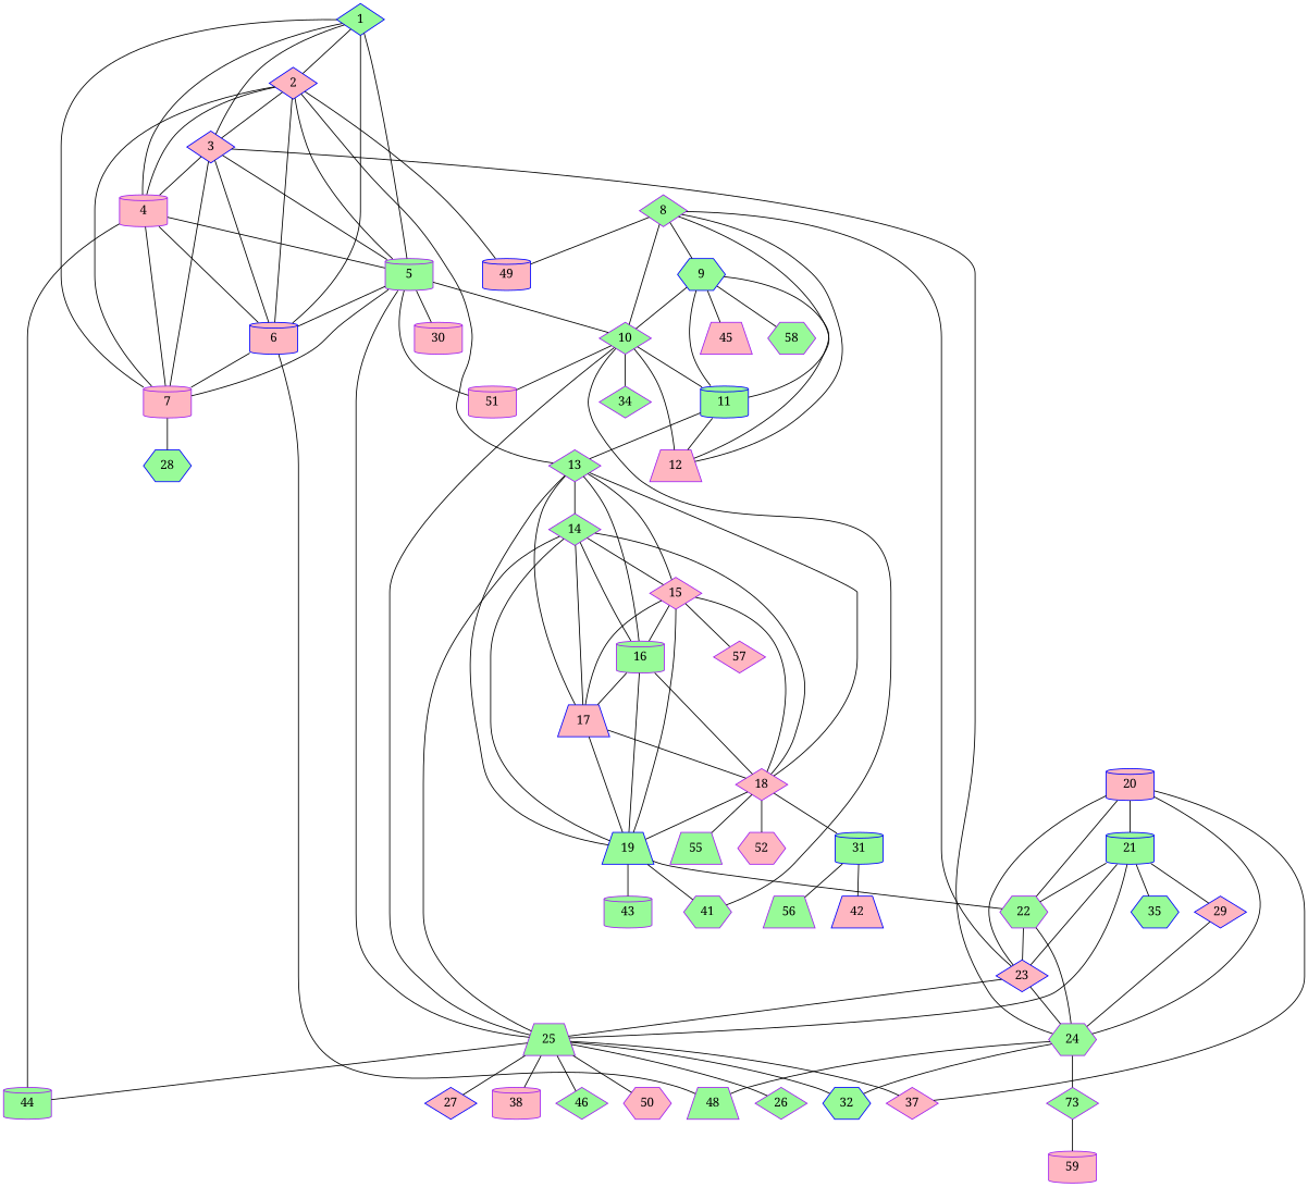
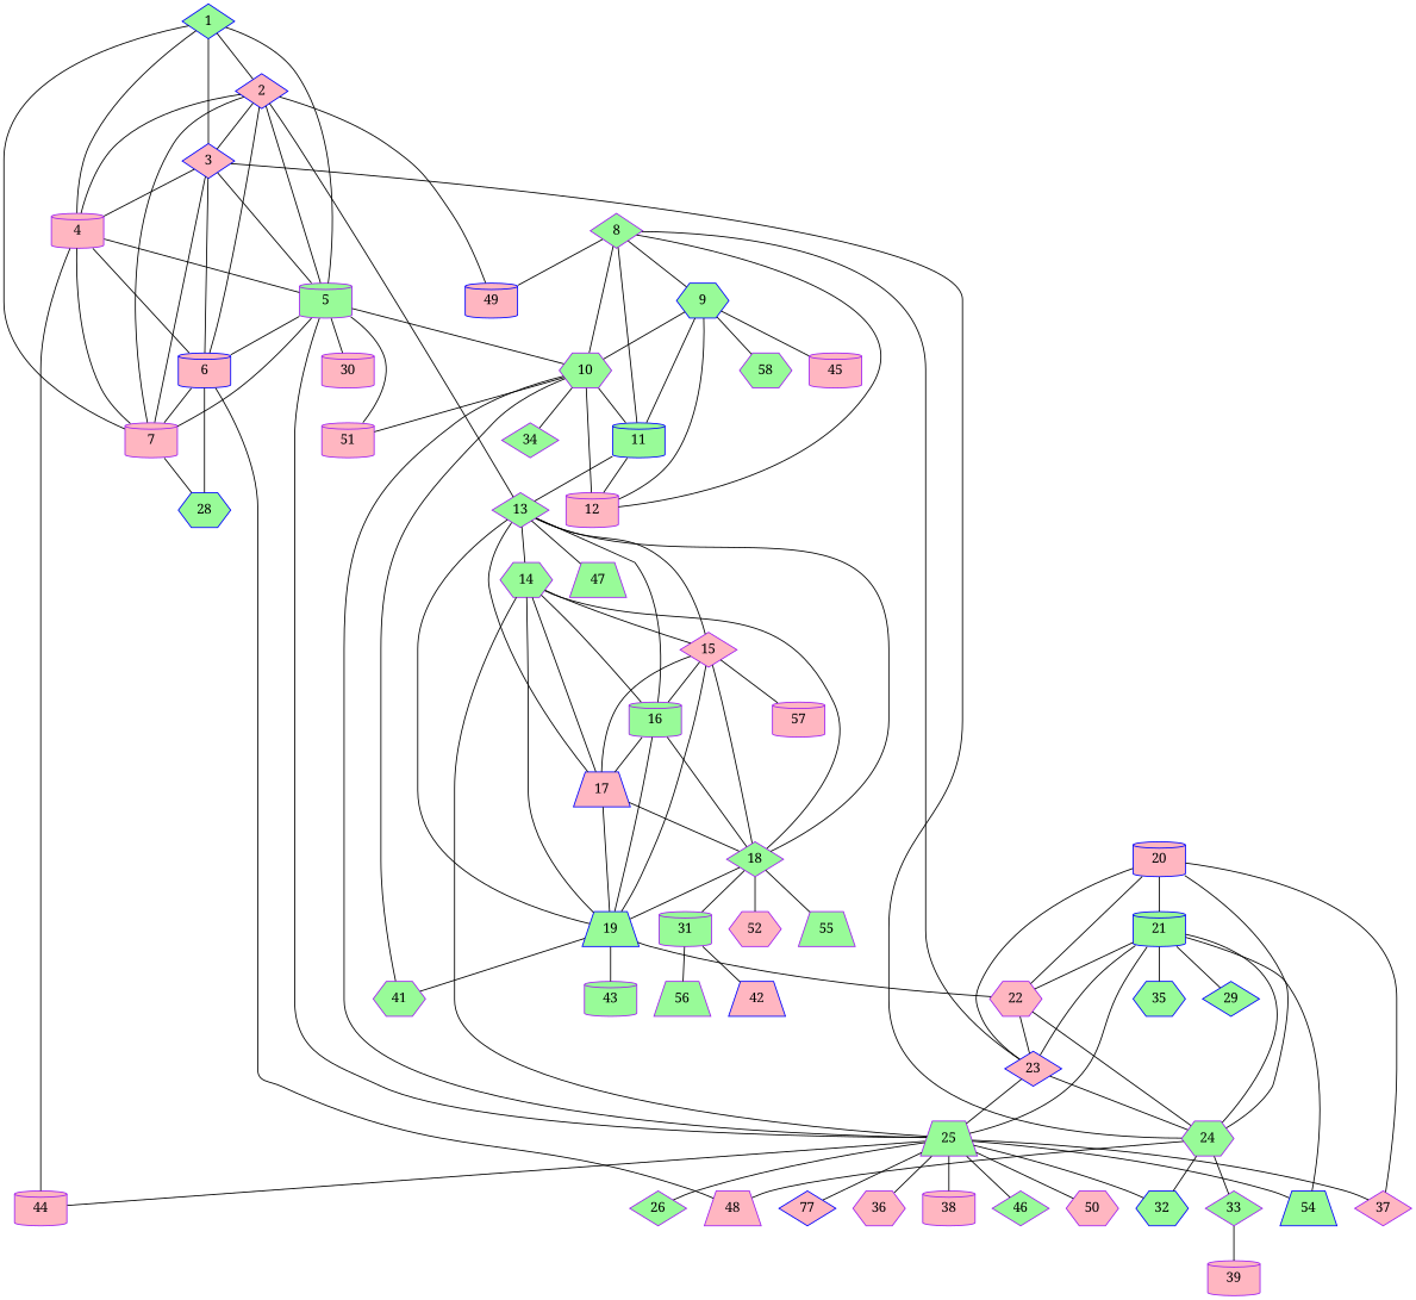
  graph {
    fontname="Noto Serif"
    node [color=purple fillcolor=palegreen fontname="Noto Serif" shape=cylinder style=filled]
    edge [fontname="Noto Serif" weight=1.0]
    1 [color=blue shape=diamond]
    2 [color=blue fillcolor=lightpink shape=diamond]
    3 [color=blue fillcolor=lightpink shape=diamond]
    4 [fillcolor=lightpink]
    5
    6 [color=blue fillcolor=lightpink]
    7 [fillcolor=lightpink]
    13 [shape=diamond]
    49 [color=blue fillcolor=lightpink]
    24 [shape=hexagon]
-   44
-   10 [shape=diamond]
+   44 [fillcolor=lightpink]
+   10 [shape=hexagon]
    25 [shape=trapezium]
    30 [fillcolor=lightpink]
    51 [fillcolor=lightpink]
-   48 [shape=trapezium]
+   48 [fillcolor=lightpink shape=trapezium]
    28 [color=blue shape=hexagon]
-   14 [shape=diamond]
+   14 [shape=hexagon]
    15 [fillcolor=lightpink shape=diamond]
    16
    17 [color=blue fillcolor=lightpink shape=trapezium]
-   18 [fillcolor=lightpink shape=diamond]
+   18 [shape=diamond]
    19 [color=blue shape=trapezium]
+   47 [shape=trapezium]
    32 [color=blue shape=hexagon]
-   33 [shape=diamond label=73]
+   33 [shape=diamond]
    11 [color=blue]
-   12 [fillcolor=lightpink shape=trapezium]
+   12 [fillcolor=lightpink]
    34 [shape=diamond]
    41 [shape=hexagon]
    37 [fillcolor=lightpink shape=diamond]
+   54 [color=blue shape=trapezium]
    26 [shape=diamond]
-   27 [color=blue fillcolor=lightpink shape=diamond]
+   27 [color=blue fillcolor=lightpink shape=diamond label=77]
+   36 [fillcolor=lightpink shape=hexagon]
    38 [fillcolor=lightpink]
    46 [shape=diamond]
    50 [fillcolor=lightpink shape=hexagon]
    8 [shape=diamond]
    9 [color=blue shape=hexagon]
    23 [color=blue fillcolor=lightpink shape=diamond]
-   45 [fillcolor=lightpink shape=trapezium]
+   45 [fillcolor=lightpink]
    n43 [label=58 shape=hexagon]
-   57 [fillcolor=lightpink shape=diamond]
-   31 [color=blue]
+   57 [fillcolor=lightpink]
+   31
    52 [fillcolor=lightpink shape=hexagon]
    55 [shape=trapezium]
-   22 [shape=hexagon]
+   22 [fillcolor=lightpink shape=hexagon]
    43
    42 [color=blue fillcolor=lightpink shape=trapezium]
    56 [shape=trapezium]
    20 [color=blue fillcolor=lightpink]
    21 [color=blue]
-   29 [color=blue fillcolor=lightpink shape=diamond]
+   29 [color=blue shape=diamond]
    35 [color=blue shape=hexagon]
-   39 [fillcolor=lightpink label=59]
+   39 [fillcolor=lightpink]
    1 -- 2
    1 -- 3
    1 -- 4
    1 -- 5
-   1 -- 6 [weight=8.0]
+   28 -- 6 [weight=8.0]
    1 -- 7
    2 -- 3
    2 -- 4
    2 -- 5
    2 -- 6
    2 -- 7
    2 -- 13
    2 -- 49 [weight=2.0]
    3 -- 4
    3 -- 5
    3 -- 6
    3 -- 7
    3 -- 24
    4 -- 5
    4 -- 6
    4 -- 7
    4 -- 44 [weight=2.0]
    5 -- 6
    5 -- 7
    5 -- 10
    5 -- 25
    5 -- 30
    5 -- 51
    6 -- 7
    6 -- 48
    7 -- 28
    13 -- 14
    13 -- 15
    13 -- 16
    13 -- 17
    13 -- 18
    13 -- 19
+   13 -- 47
    24 -- 48
    24 -- 32
    24 -- 33
    10 -- 25
    10 -- 51
    10 -- 11 [weight=3.0]
    10 -- 12 [weight=6.0]
    10 -- 34
    10 -- 41
    25 -- 44
    25 -- 32
    25 -- 37 [weight=2.0]
+   25 -- 54
    25 -- 26
    25 -- 27 [weight=2.0]
+   25 -- 36
    25 -- 38 [weight=2.0]
    25 -- 46
    25 -- 50
    14 -- 25
    14 -- 15
    14 -- 16
    14 -- 17
    14 -- 18
    14 -- 19
    15 -- 16
    15 -- 17
    15 -- 18
    15 -- 19
    15 -- 57
    16 -- 17 [weight=4.0]
    16 -- 18
    16 -- 19
    17 -- 18
    17 -- 19
    18 -- 19
    18 -- 31
    18 -- 52
    18 -- 55
    19 -- 41
    19 -- 22
    19 -- 43
    33 -- 39
    11 -- 13
    11 -- 12
    8 -- 49
    8 -- 10 [weight=3.0]
    8 -- 11
    8 -- 12
    8 -- 9
    8 -- 23
    9 -- 10 [weight=3.0]
    9 -- 11
    9 -- 12
    9 -- 45
    9 -- n43 [weight=3.0]
    23 -- 24
    23 -- 25
    31 -- 42
    31 -- 56
    22 -- 24
    22 -- 23
    20 -- 24
    20 -- 37
    20 -- 23
    20 -- 22
    20 -- 21 [weight=3.0]
-   29 -- 24 [weight=3.0]
+   21 -- 24 [weight=3.0]
    21 -- 25
+   21 -- 54
    21 -- 23 [weight=3.0]
    21 -- 22 [weight=3.0]
    21 -- 29 [weight=4.0]
    21 -- 35 [weight=3.0]
  }
